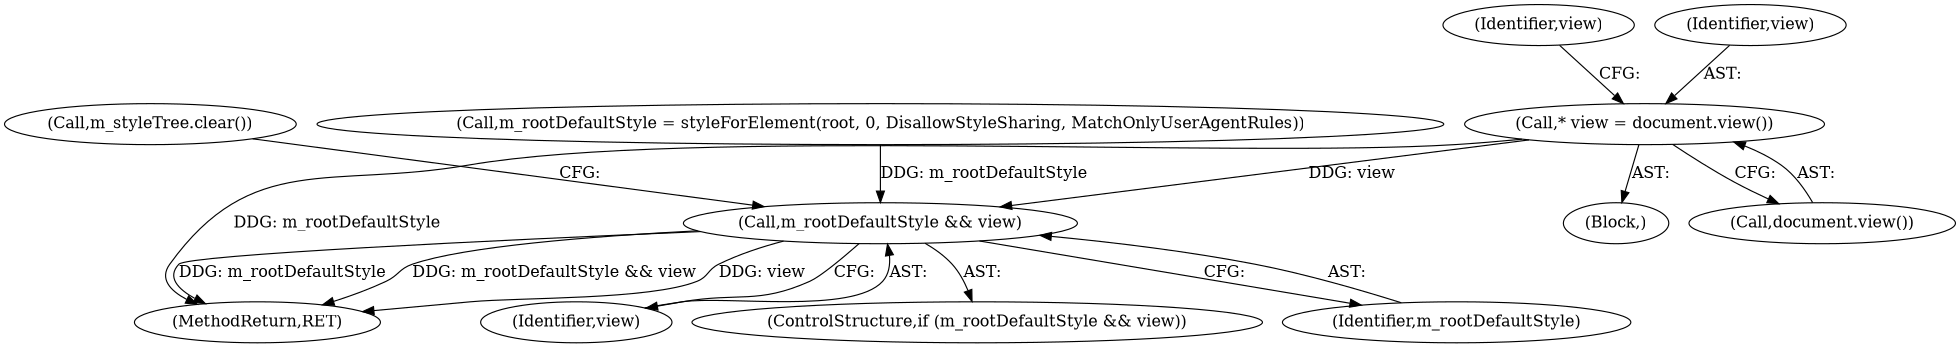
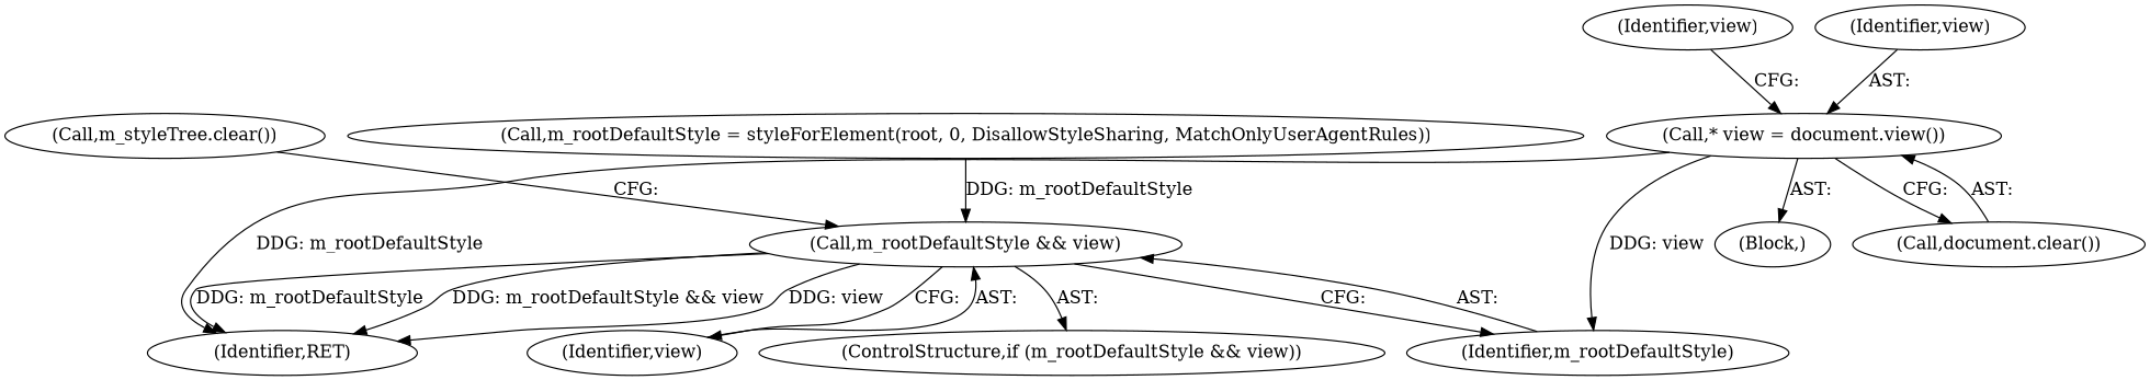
  digraph {
    n1 [label="(Call,* view = document.view())"]
    n2 [label="(Call,m_rootDefaultStyle && view)"]
    n3 [label="(Block,)"]
-   n4 [label="(Call,document.view())"]
-   n5 [label="(MethodReturn,RET)"]
+   n4 [label="(Call,document.clear())"]
+   n5 [label="(Identifier,RET)"]
    n6 [label="(Identifier,view)"]
    n7 [label="(ControlStructure,if (m_rootDefaultStyle && view))"]
    n8 [label="(Identifier,m_rootDefaultStyle)"]
    n9 [label="(Call,m_styleTree.clear())"]
    n10 [label="(Identifier,view)"]
    n11 [label="(Call,m_rootDefaultStyle = styleForElement(root, 0, DisallowStyleSharing, MatchOnlyUserAgentRules))"]
    n12 [label="(Identifier,view)"]
-   n1 -> n2 [label="DDG: view"]
+   n1 -> n8 [label="DDG: view"]
    n1 -> n3 [label="AST: "]
    n1 -> n4 [label="CFG: "]
    n1 -> n5 [label="DDG: m_rootDefaultStyle"]
    n2 -> n5 [label="DDG: m_rootDefaultStyle"]
    n2 -> n5 [label="DDG: m_rootDefaultStyle && view"]
    n2 -> n5 [label="DDG: view"]
    n2 -> n6 [label="CFG: "]
    n2 -> n7 [label="AST: "]
    n2 -> n8 [label="CFG: "]
    n4 -> n1 [label="AST: "]
    n6 -> n2 [label="AST: "]
    n8 -> n2 [label="AST: "]
    n9 -> n2 [label="CFG: "]
    n10 -> n1 [label="CFG: "]
    n11 -> n2 [label="DDG: m_rootDefaultStyle"]
    n12 -> n1 [label="AST: "]
  }
